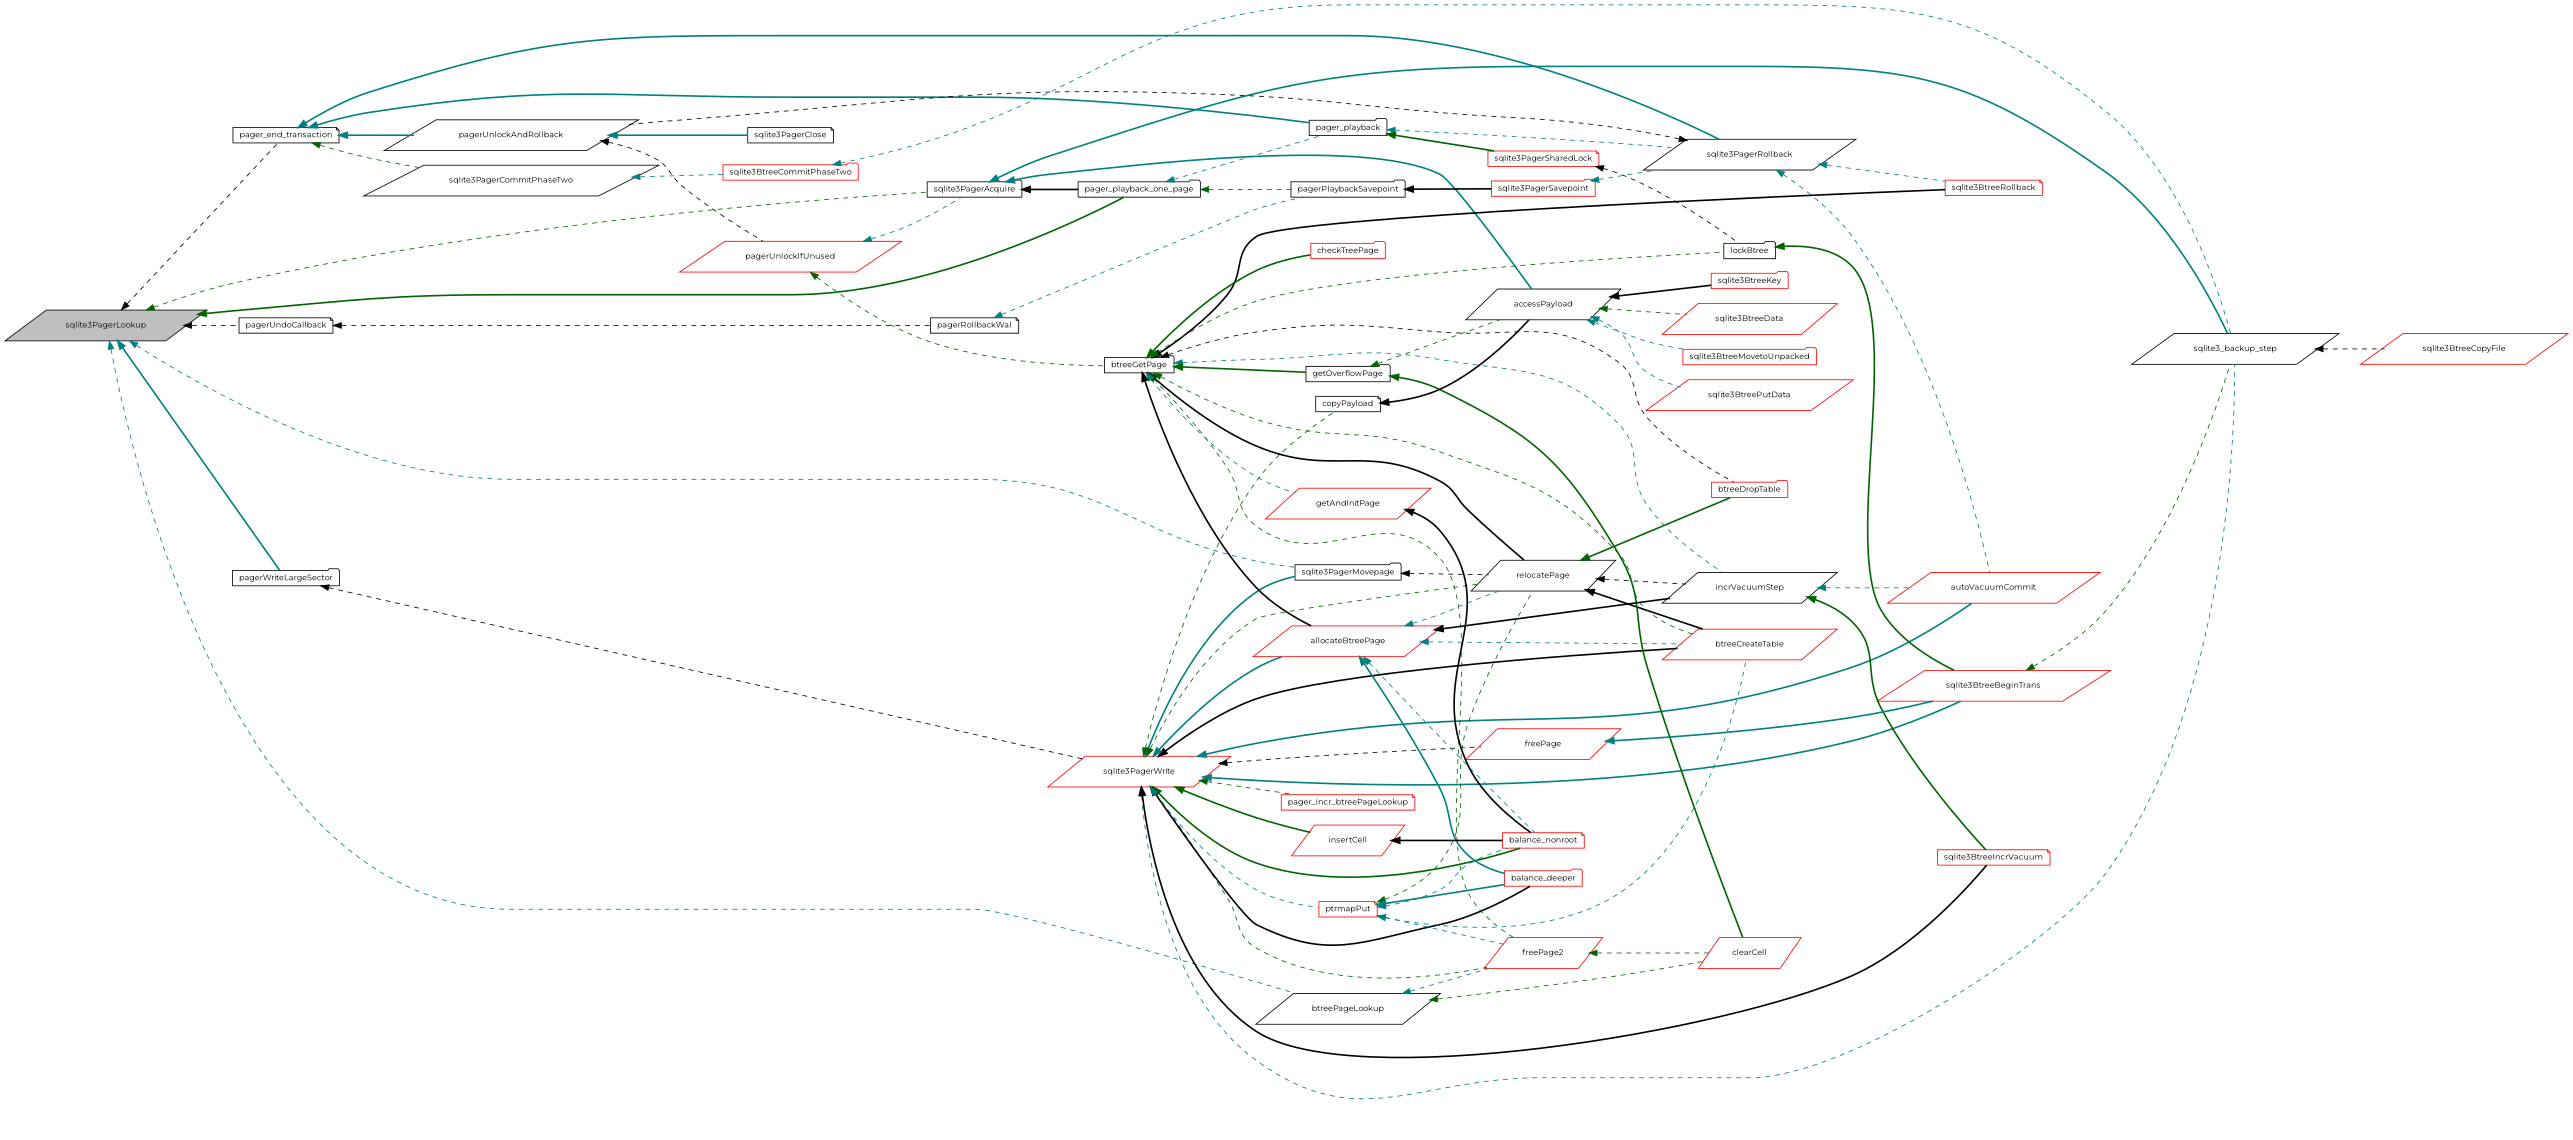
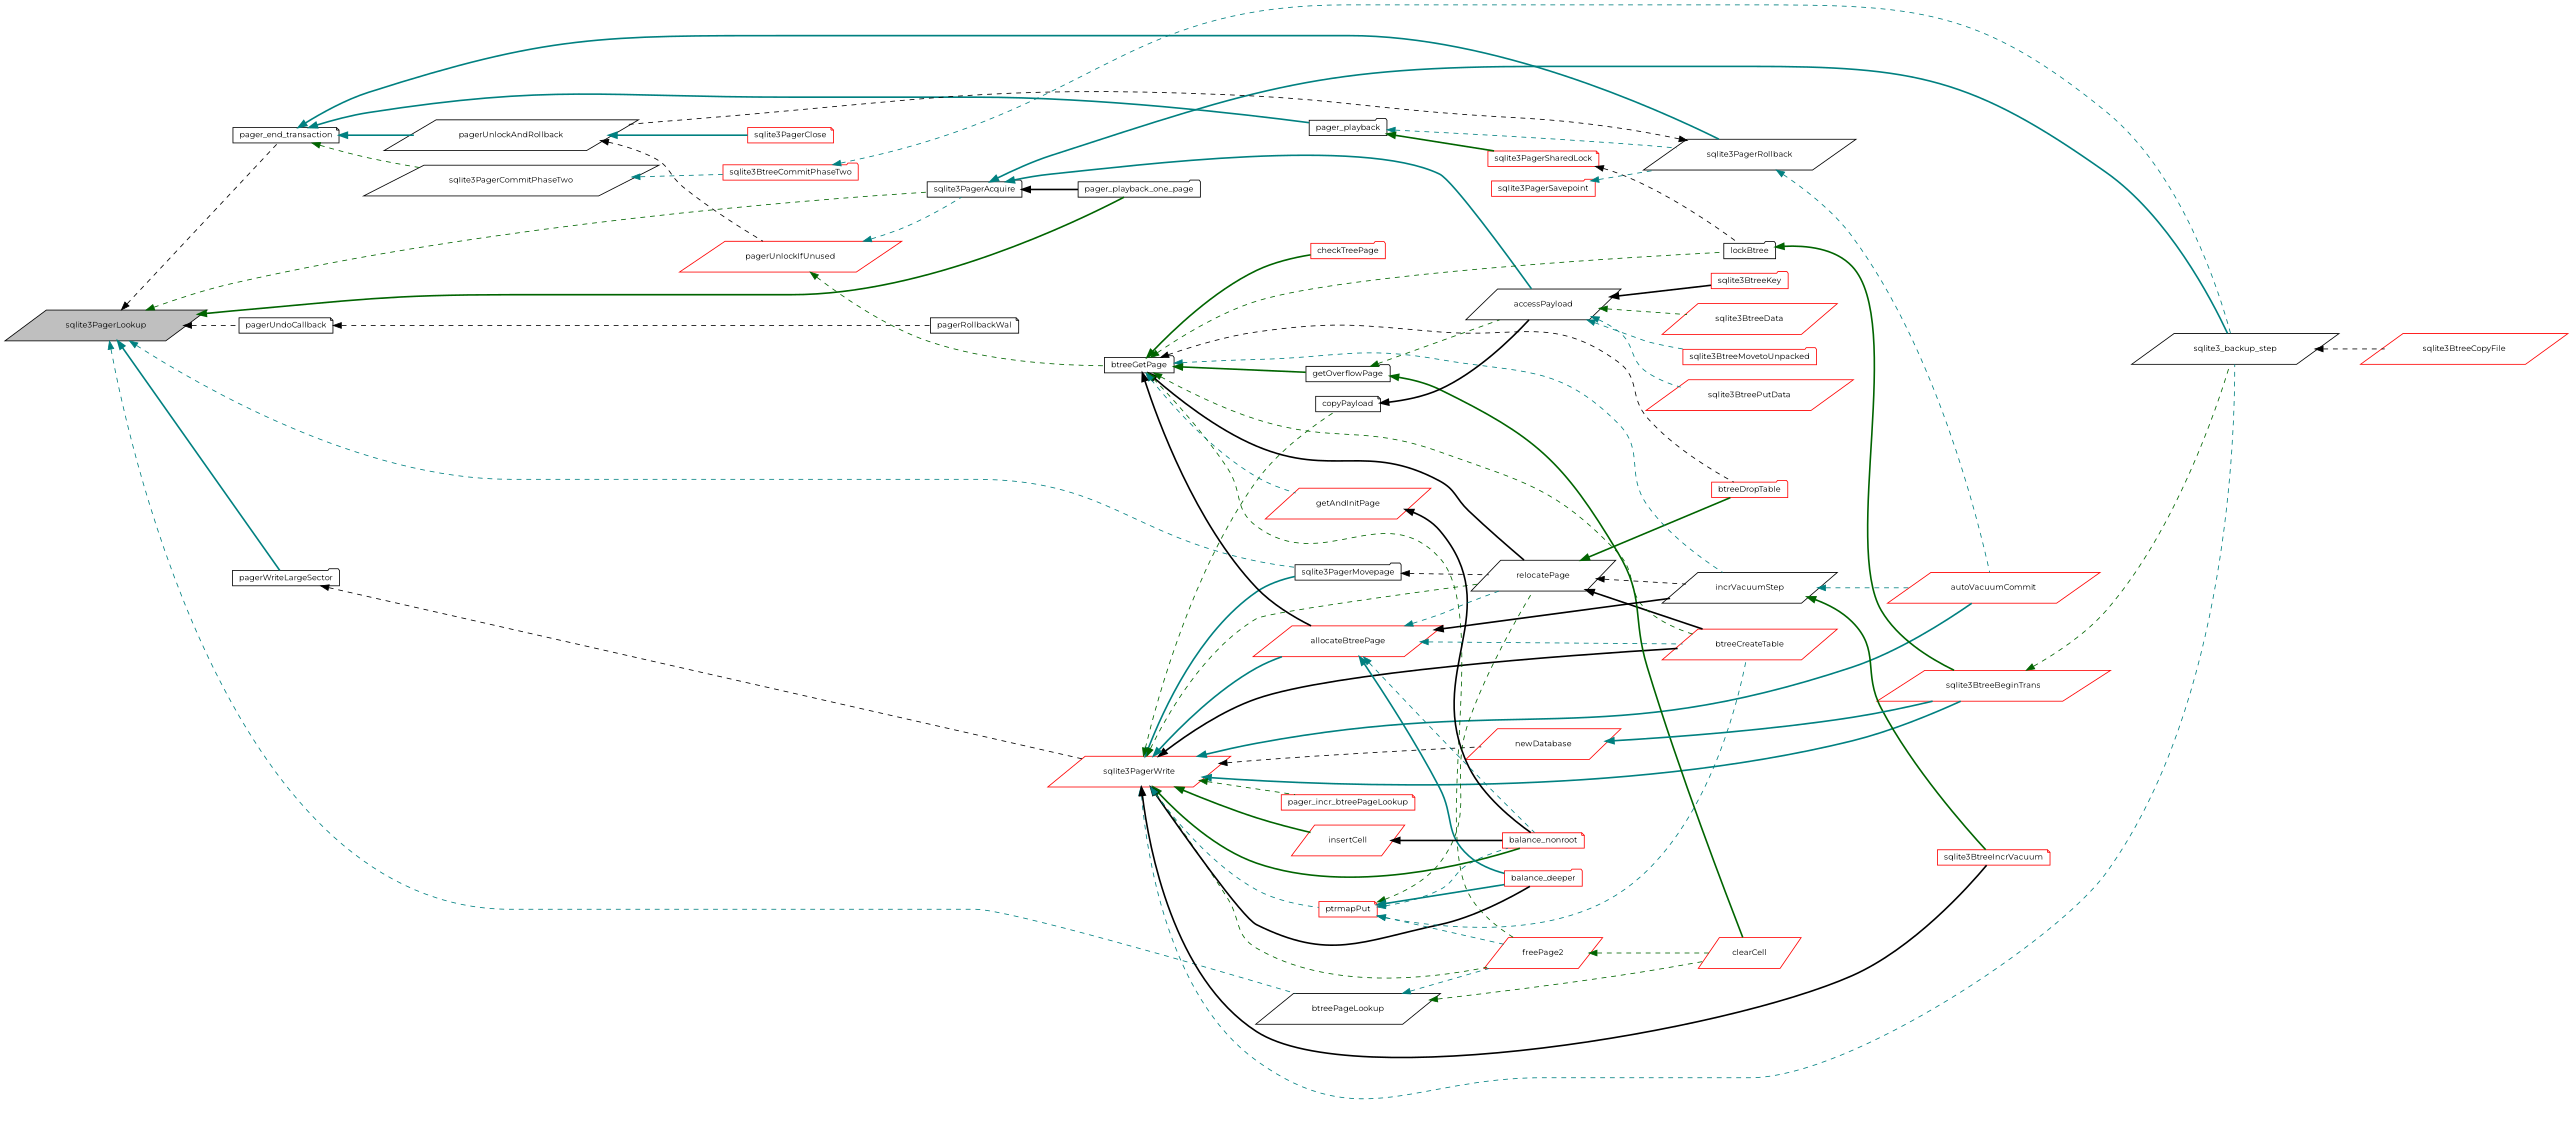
  digraph {
    fontname=Montserrat
    rankdir=LR
    node [color=red fillcolor=white fontname=Montserrat fontsize=10 shape=parallelogram style=filled]
    edge [color=teal dir=back fontname=Montserrat fontsize=10 labelfontname=FreeSans labelfontsize=10 style=dashed]
    n1 [color=black fillcolor=grey75 fontcolor=black height=0.2 label=sqlite3PagerLookup width=0.4]
    n2 [color=black height=0.2 label=pager_end_transaction shape=note width=0.4]
    n3 [color=black height=0.2 label=sqlite3PagerAcquire shape=folder width=0.4]
    n4 [color=black height=0.2 label=pager_playback_one_page shape=folder width=0.4]
    n5 [color=black height=0.2 label=pagerUndoCallback shape=note width=0.4]
    n6 [color=black height=0.2 label=pagerWriteLargeSector shape=folder width=0.4]
    n7 [color=black height=0.2 label=sqlite3PagerMovepage shape=folder width=0.4]
    n8 [color=black height=0.2 label=btreePageLookup width=0.4]
    n9 [color=black height=0.2 label=pagerUnlockAndRollback width=0.4]
    n10 [color=black height=0.2 label=pager_playback shape=folder width=0.4]
    n11 [color=black height=0.2 label=sqlite3PagerRollback width=0.4]
    n12 [color=black height=0.2 label=sqlite3PagerCommitPhaseTwo width=0.4]
    n13 [color=black height=0.2 label=sqlite3_backup_step width=0.4]
    n14 [color=black height=0.2 label=accessPayload width=0.4]
-   n15 [color=black height=0.2 label=pagerPlaybackSavepoint shape=folder width=0.4]
    n16 [color=black height=0.2 label=pagerRollbackWal shape=note width=0.4]
    n17 [height=0.2 label=sqlite3PagerWrite width=0.4]
    n18 [color=black height=0.2 label=relocatePage width=0.4]
    n19 [height=0.2 label=freePage2 width=0.4]
    n20 [height=0.2 label=clearCell width=0.4]
-   n21 [color=black height=0.2 label=sqlite3PagerClose shape=note width=0.4]
+   n21 [height=0.2 label=sqlite3PagerClose shape=note width=0.4]
    n22 [height=0.2 label=pagerUnlockIfUnused width=0.4]
    n23 [height=0.2 label=sqlite3PagerSharedLock shape=note width=0.4]
    n24 [height=0.2 label=autoVacuumCommit width=0.4]
-   n25 [height=0.2 label=sqlite3BtreeRollback shape=note width=0.4]
    n26 [height=0.2 label=sqlite3BtreeCommitPhaseTwo shape=folder width=0.4]
    n27 [color=black height=0.2 label=btreeGetPage shape=folder width=0.4]
    n28 [height=0.2 label=sqlite3BtreeCopyFile width=0.4]
    n29 [color=black height=0.2 label=lockBtree shape=folder width=0.4]
    n30 [height=0.2 label=getAndInitPage width=0.4]
    n31 [color=black height=0.2 label=incrVacuumStep width=0.4]
    n32 [height=0.2 label=btreeCreateTable width=0.4]
    n33 [height=0.2 label=btreeDropTable shape=folder width=0.4]
    n34 [color=black height=0.2 label=getOverflowPage shape=folder width=0.4]
    n35 [height=0.2 label=allocateBtreePage width=0.4]
    n36 [height=0.2 label=checkTreePage shape=folder width=0.4]
    n37 [height=0.2 label=sqlite3BtreeKey shape=folder width=0.4]
    n38 [height=0.2 label=sqlite3BtreeData width=0.4]
    n39 [height=0.2 label=sqlite3BtreeMovetoUnpacked shape=folder width=0.4]
    n40 [height=0.2 label=sqlite3BtreePutData width=0.4]
    n41 [height=0.2 label=sqlite3PagerSavepoint shape=folder width=0.4]
    n42 [height=0.2 label=sqlite3BtreeBeginTrans width=0.4]
    n43 [height=0.2 label=balance_nonroot shape=note width=0.4]
    n44 [height=0.2 label=sqlite3BtreeIncrVacuum shape=note width=0.4]
    n45 [height=0.2 label=balance_deeper shape=folder width=0.4]
    n46 [height=0.2 label=pager_incr_btreePageLookup shape=note width=0.4]
    n47 [height=0.2 label=ptrmapPut shape=note width=0.4]
-   n48 [height=0.2 label=freePage width=0.4]
+   n48 [height=0.2 label=newDatabase width=0.4]
    n49 [color=black height=0.2 label=copyPayload shape=note width=0.4]
    n50 [height=0.2 label=insertCell width=0.4]
    n1 -> n2 [color=black]
    n1 -> n3 [color=darkgreen]
    n1 -> n4 [color=darkgreen style=bold]
    n1 -> n5 [color=black]
    n1 -> n6 [style=bold]
    n1 -> n7
    n1 -> n8
    n2 -> n9 [style=bold]
    n2 -> n10 [style=bold]
    n2 -> n11 [style=bold]
    n2 -> n12 [color=darkgreen]
    n3 -> n4 [color=black style=bold]
    n3 -> n13 [style=bold]
    n3 -> n14 [style=bold]
-   n4 -> n10
-   n4 -> n15 [color=darkgreen]
    n5 -> n16 [color=black]
    n6 -> n17 [color=black]
    n7 -> n18 [color=black]
    n8 -> n19
    n8 -> n20 [color=darkgreen]
    n9 -> n21 [style=bold]
    n9 -> n22 [color=black]
    n10 -> n11
    n10 -> n23 [color=darkgreen style=bold]
    n11 -> n9 [color=black]
    n11 -> n24
-   n11 -> n25
    n12 -> n26
    n13 -> n28 [color=black]
    n14 -> n37 [color=black style=bold]
    n14 -> n38 [color=darkgreen]
    n14 -> n39
    n14 -> n40
-   n15 -> n41 [color=black style=bold]
-   n16 -> n15
    n17 -> n7 [style=bold]
    n17 -> n13
    n17 -> n18 [color=darkgreen]
    n17 -> n19 [color=darkgreen]
    n17 -> n24 [style=bold]
    n17 -> n32 [color=black style=bold]
    n17 -> n35 [style=bold]
    n17 -> n42 [style=bold]
    n17 -> n43 [color=darkgreen style=bold]
    n17 -> n44 [color=black style=bold]
    n17 -> n45 [color=black style=bold]
    n17 -> n46 [color=darkgreen]
    n17 -> n47
    n17 -> n48 [color=black]
    n17 -> n49 [color=darkgreen]
    n17 -> n50 [color=darkgreen style=bold]
    n18 -> n31 [color=black]
    n18 -> n32 [color=black style=bold]
    n18 -> n33 [color=darkgreen style=bold]
    n19 -> n20 [color=darkgreen]
    n22 -> n3
    n22 -> n27 [color=darkgreen]
    n23 -> n29 [color=black]
    n26 -> n13
    n27 -> n18 [color=black style=bold]
    n27 -> n19 [color=darkgreen]
-   n27 -> n25 [color=black style=bold]
    n27 -> n29 [color=darkgreen]
    n27 -> n30
    n27 -> n31
    n27 -> n32 [color=darkgreen]
    n27 -> n33 [color=black]
    n27 -> n34 [color=darkgreen style=bold]
    n27 -> n35 [color=black style=bold]
    n27 -> n36 [color=darkgreen style=bold]
    n29 -> n42 [color=darkgreen style=bold]
    n30 -> n43 [color=black style=bold]
    n31 -> n24
    n31 -> n44 [color=darkgreen style=bold]
    n34 -> n14 [color=darkgreen]
    n34 -> n20 [color=darkgreen style=bold]
    n35 -> n18
    n35 -> n31 [color=black style=bold]
    n35 -> n32
    n35 -> n43
    n35 -> n45 [style=bold]
    n41 -> n11
    n42 -> n13 [color=darkgreen]
    n47 -> n18 [color=darkgreen]
    n47 -> n19
    n47 -> n32
    n47 -> n43
    n47 -> n45 [style=bold]
    n48 -> n42 [style=bold]
    n49 -> n14 [color=black style=bold]
    n50 -> n43 [color=black style=bold]
  }
